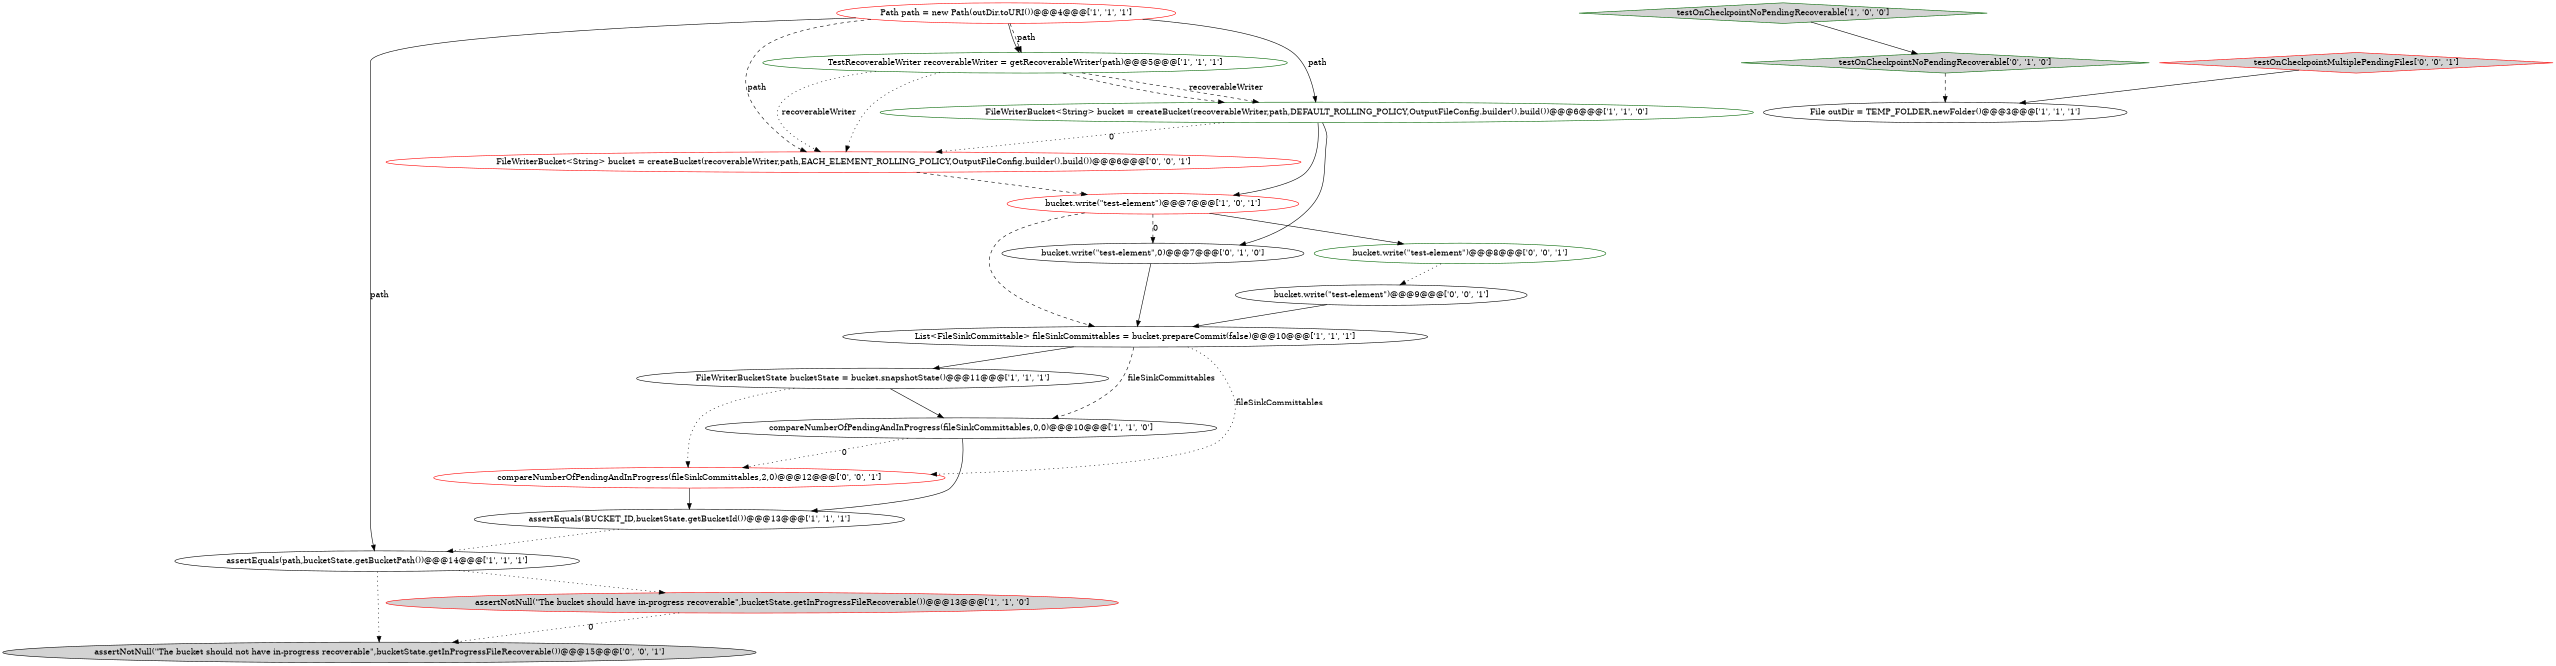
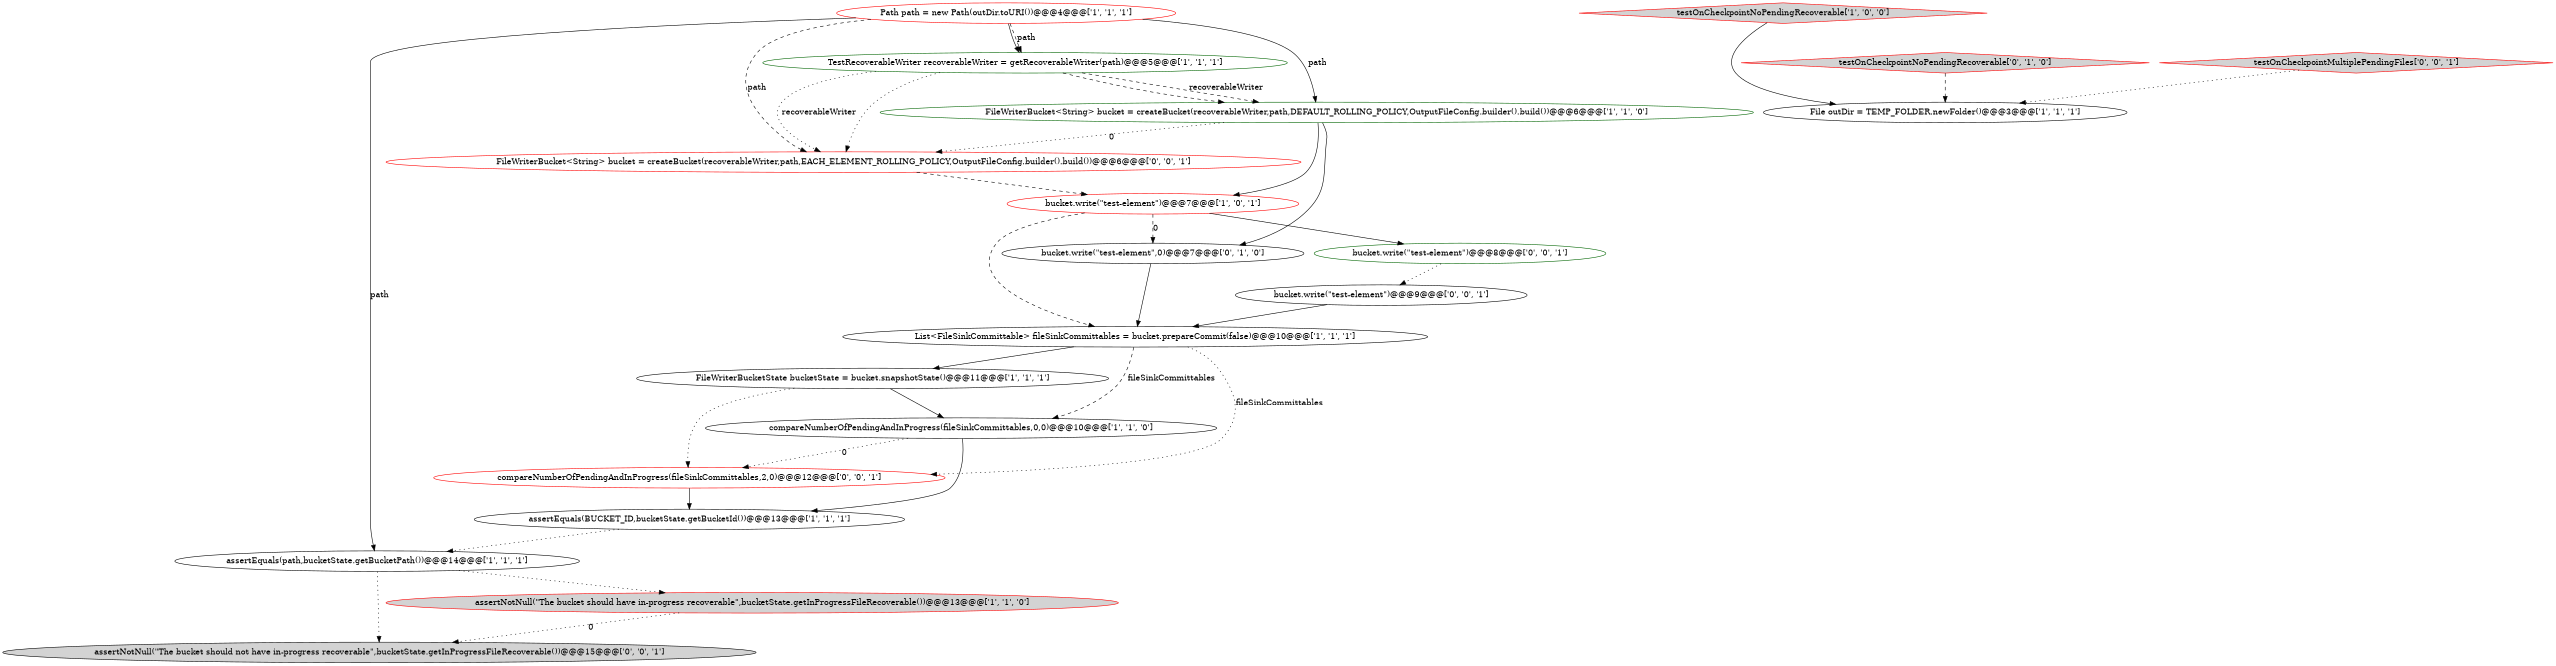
  digraph {
    node [color=black fillcolor=white shape=ellipse style=filled]
    edge [style=solid]
    n1 [color=red label="bucket.write(\"test-element\")@@@7@@@['1', '0', '1']"]
    n2 [label="bucket.write(\"test-element\",0)@@@7@@@['0', '1', '0']"]
    n3 [label="List<FileSinkCommittable> fileSinkCommittables = bucket.prepareCommit(false)@@@10@@@['1', '1', '1']"]
    n4 [color=darkgreen label="bucket.write(\"test-element\")@@@8@@@['0', '0', '1']"]
    n5 [label="compareNumberOfPendingAndInProgress(fileSinkCommittables,0,0)@@@10@@@['1', '1', '0']"]
    n6 [color=red label="compareNumberOfPendingAndInProgress(fileSinkCommittables,2,0)@@@12@@@['0', '0', '1']"]
    n7 [label="FileWriterBucketState bucketState = bucket.snapshotState()@@@11@@@['1', '1', '1']"]
    n8 [label="bucket.write(\"test-element\")@@@9@@@['0', '0', '1']"]
    n9 [color=red label="Path path = new Path(outDir.toURI())@@@4@@@['1', '1', '1']"]
    n10 [label="assertEquals(path,bucketState.getBucketPath())@@@14@@@['1', '1', '1']"]
    n11 [color=darkgreen label="TestRecoverableWriter recoverableWriter = getRecoverableWriter(path)@@@5@@@['1', '1', '1']"]
    n12 [color=red label="FileWriterBucket<String> bucket = createBucket(recoverableWriter,path,EACH_ELEMENT_ROLLING_POLICY,OutputFileConfig.builder().build())@@@6@@@['0', '0', '1']"]
    n13 [color=darkgreen label="FileWriterBucket<String> bucket = createBucket(recoverableWriter,path,DEFAULT_ROLLING_POLICY,OutputFileConfig.builder().build())@@@6@@@['1', '1', '0']"]
    n14 [fillcolor=lightgray label="assertNotNull(\"The bucket should not have in-progress recoverable\",bucketState.getInProgressFileRecoverable())@@@15@@@['0', '0', '1']"]
    n15 [color=red fillcolor=lightgray label="assertNotNull(\"The bucket should have in-progress recoverable\",bucketState.getInProgressFileRecoverable())@@@13@@@['1', '1', '0']"]
    n16 [label="assertEquals(BUCKET_ID,bucketState.getBucketId())@@@13@@@['1', '1', '1']"]
-   n17 [color=darkgreen fillcolor=lightgray label="testOnCheckpointNoPendingRecoverable['1', '0', '0']" shape=diamond]
+   n17 [color=red fillcolor=lightgray label="testOnCheckpointNoPendingRecoverable['1', '0', '0']" shape=diamond]
    n18 [label="File outDir = TEMP_FOLDER.newFolder()@@@3@@@['1', '1', '1']"]
    n19 [color=red fillcolor=lightgray label="testOnCheckpointMultiplePendingFiles['0', '0', '1']" shape=diamond]
-   n20 [color=darkgreen fillcolor=lightgray label="testOnCheckpointNoPendingRecoverable['0', '1', '0']" shape=diamond]
+   n20 [color=red fillcolor=lightgray label="testOnCheckpointNoPendingRecoverable['0', '1', '0']" shape=diamond]
    n1 -> n2 [label=0 style=dashed]
    n1 -> n3 [style=dashed]
    n1 -> n4
    n2 -> n3
    n3 -> n5 [label=fileSinkCommittables style=dashed]
    n3 -> n6 [label=fileSinkCommittables style=dotted]
    n3 -> n7
    n4 -> n8 [style=dotted]
    n5 -> n6 [label=0 style=dotted]
    n5 -> n16
    n6 -> n16
    n7 -> n5
    n7 -> n6 [style=dotted]
    n8 -> n3
    n9 -> n10 [label=path]
    n9 -> n11 [label=path style=dashed]
    n9 -> n11
    n9 -> n12 [label=path style=dashed]
    n9 -> n13 [label=path]
    n10 -> n14 [style=dotted]
    n10 -> n15 [style=dotted]
    n11 -> n12 [style=dotted]
    n11 -> n12 [label=recoverableWriter style=dotted]
    n11 -> n13 [label=recoverableWriter style=dashed]
    n11 -> n13 [style=dashed]
    n12 -> n1 [style=dashed]
    n13 -> n1
    n13 -> n2
    n13 -> n12 [label=0 style=dotted]
    n15 -> n14 [label=0 style=dotted]
    n16 -> n10 [style=dotted]
-   n17 -> n20
-   n19 -> n18
+   n17 -> n18
+   n19 -> n18 [style=dotted]
    n20 -> n18 [style=dashed]
  }
